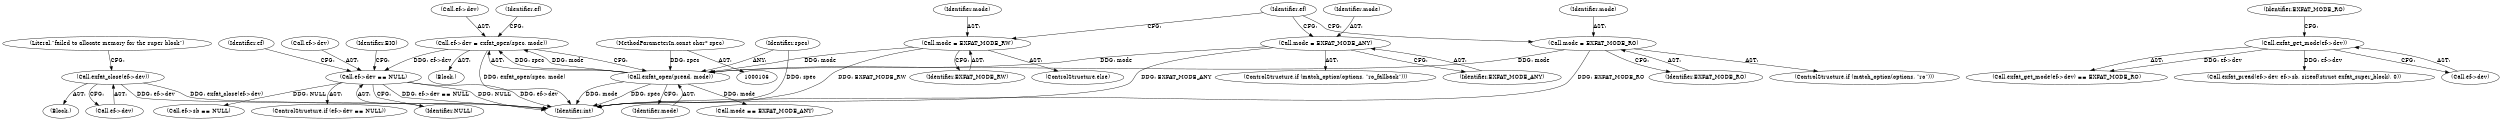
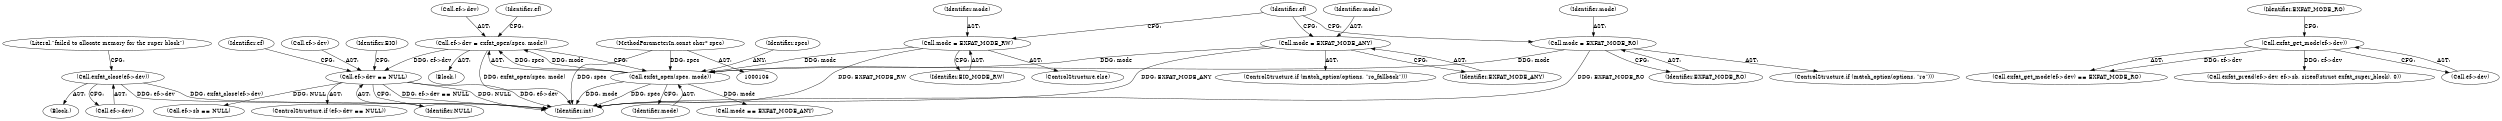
  digraph {
    n1 [label="(Call,exfat_close(ef->dev))"]
    n2 [label="(Identifier,int)"]
    n3 [label="(Block,)"]
    n4 [label="(Call,ef->dev)"]
    n5 [label="(Call,exfat_get_mode(ef->dev))"]
    n6 [label="(Call,exfat_get_mode(ef->dev) == EXFAT_MODE_RO)"]
    n7 [label="(Call,exfat_pread(ef->dev, ef->sb, sizeof(struct exfat_super_block), 0))"]
    n8 [label="(Call,ef->dev)"]
    n9 [label="(Call,ef->dev == NULL)"]
    n10 [label="(Call,ef->sb == NULL)"]
    n11 [label="(ControlStructure,if (ef->dev == NULL))"]
    n12 [label="(Identifier,NULL)"]
    n13 [label="(Call,ef->dev = exfat_open(spec, mode))"]
-   n14 [label="(Call,exfat_open(pread, mode))"]
+   n14 [label="(Call,exfat_open(spec, mode))"]
    n15 [label="(Block,)"]
    n16 [label="(Identifier,mode)"]
    n17 [label="(Call,mode == EXFAT_MODE_ANY)"]
    n18 [label="(MethodParameterIn,const char* spec)"]
    1000106
    n20 [label="(Call,mode = EXFAT_MODE_RW)"]
-   n21 [label="(Identifier,EXFAT_MODE_RW)"]
+   n21 [label="(Identifier,EIO_MODE_RW)"]
    n22 [label="(ControlStructure,else)"]
    n23 [label="(Call,mode = EXFAT_MODE_RO)"]
    n24 [label="(ControlStructure,if (match_option(options, \"ro\")))"]
    n25 [label="(Identifier,EXFAT_MODE_RO)"]
    n26 [label="(Call,mode = EXFAT_MODE_ANY)"]
    n27 [label="(ControlStructure,if (match_option(options, \"ro_fallback\")))"]
    n28 [label="(Identifier,EXFAT_MODE_ANY)"]
    n29 [label="(Identifier,spec)"]
    n30 [label="(Call,ef->dev)"]
    n31 [label="(Identifier,ef)"]
    n32 [label="(Call,ef->dev)"]
    n33 [label="(Identifier,EXFAT_MODE_RO)"]
    n34 [label="(Identifier,ef)"]
    n35 [label="(Identifier,mode)"]
    n36 [label="(Identifier,mode)"]
    n37 [label="(Identifier,mode)"]
    n38 [label="(Identifier,EIO)"]
    n39 [label="(Identifier,ef)"]
    n40 [label="(Literal,\"failed to allocate memory for the super block\")"]
    n1 -> n2 [label="DDG: exfat_close(ef->dev)"]
    n1 -> n2 [label="DDG: ef->dev"]
    n1 -> n3 [label="AST: "]
    n1 -> n4 [label="CFG: "]
    n4 -> n1 [label="AST: "]
    n5 -> n6 [label="AST: "]
    n5 -> n6 [label="DDG: ef->dev"]
    n5 -> n7 [label="DDG: ef->dev"]
    n5 -> n8 [label="CFG: "]
    n8 -> n5 [label="AST: "]
    n9 -> n2 [label="DDG: ef->dev == NULL"]
    n9 -> n2 [label="DDG: NULL"]
    n9 -> n2 [label="DDG: ef->dev"]
    n9 -> n10 [label="DDG: NULL"]
    n9 -> n11 [label="AST: "]
    n9 -> n12 [label="CFG: "]
    n12 -> n9 [label="AST: "]
    n13 -> n2 [label="DDG: exfat_open(spec, mode)"]
    n13 -> n9 [label="DDG: ef->dev"]
    n13 -> n14 [label="CFG: "]
    n13 -> n15 [label="AST: "]
    n14 -> n2 [label="DDG: spec"]
    n14 -> n2 [label="DDG: mode"]
    n14 -> n13 [label="AST: "]
    n14 -> n13 [label="DDG: spec"]
    n14 -> n13 [label="DDG: mode"]
    n14 -> n16 [label="CFG: "]
    n14 -> n17 [label="DDG: mode"]
    n16 -> n14 [label="AST: "]
-   n29 -> n2 [label="DDG: spec"]
+   n18 -> n2 [label="DDG: spec"]
    n18 -> n14 [label="DDG: spec"]
    n18 -> 1000106 [label="AST: "]
    n20 -> n2 [label="DDG: EXFAT_MODE_RW"]
    n20 -> n14 [label="DDG: mode"]
    n20 -> n21 [label="CFG: "]
    n20 -> n22 [label="AST: "]
    n21 -> n20 [label="AST: "]
    n23 -> n2 [label="DDG: EXFAT_MODE_RO"]
    n23 -> n14 [label="DDG: mode"]
    n23 -> n24 [label="AST: "]
    n23 -> n25 [label="CFG: "]
    n25 -> n23 [label="AST: "]
    n26 -> n2 [label="DDG: EXFAT_MODE_ANY"]
    n26 -> n14 [label="DDG: mode"]
    n26 -> n27 [label="AST: "]
    n26 -> n28 [label="CFG: "]
    n28 -> n26 [label="AST: "]
    n29 -> n14 [label="ANY: "]
    n30 -> n13 [label="AST: "]
    n31 -> n9 [label="CFG: "]
    n32 -> n9 [label="AST: "]
    n33 -> n5 [label="CFG: "]
    n34 -> n20 [label="CFG: "]
    n34 -> n23 [label="CFG: "]
    n34 -> n26 [label="CFG: "]
    n35 -> n23 [label="AST: "]
    n36 -> n26 [label="AST: "]
    n37 -> n20 [label="AST: "]
    n38 -> n9 [label="CFG: "]
    n39 -> n13 [label="CFG: "]
    n40 -> n1 [label="CFG: "]
  }
